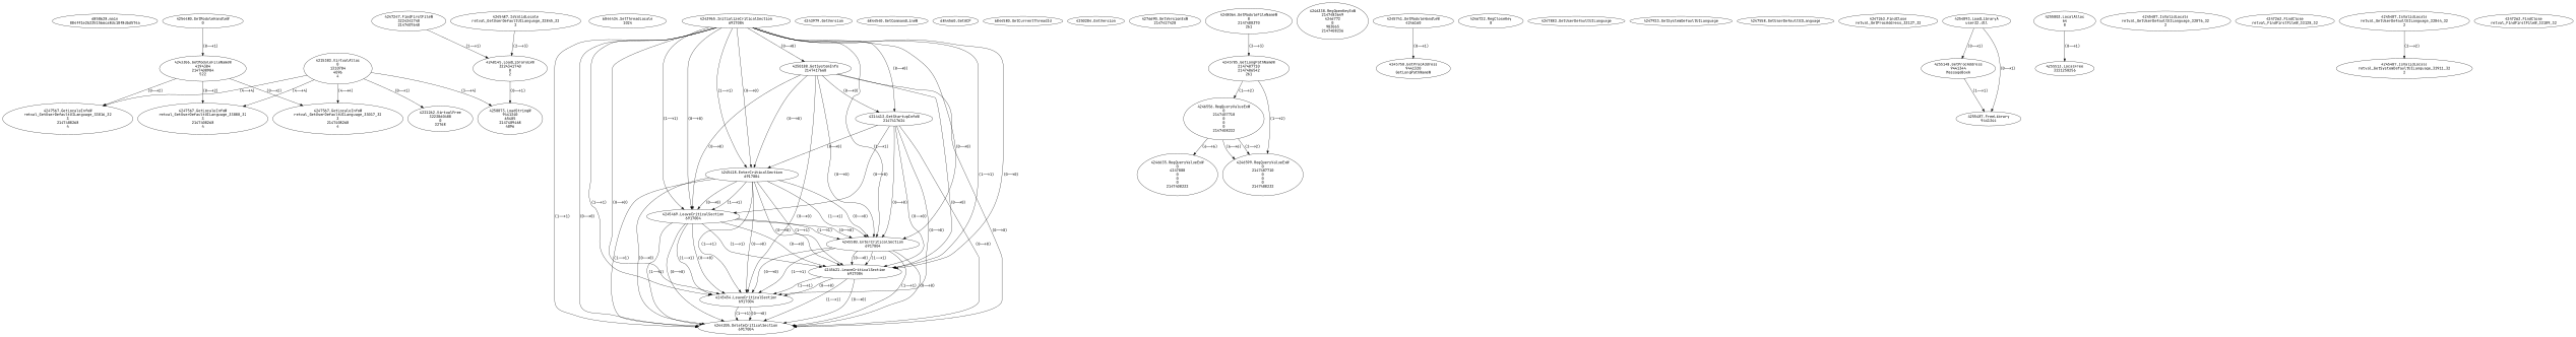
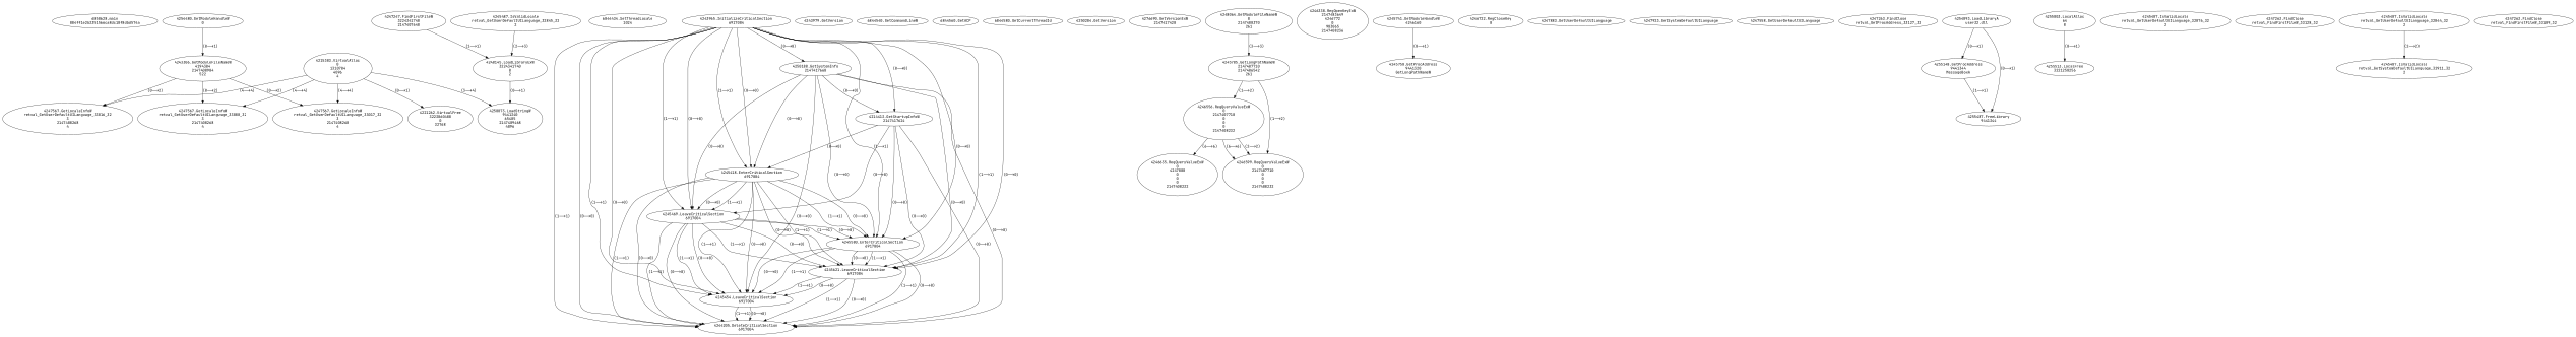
  digraph {
    fontname="JetBrains Mono"
    node [fontname="JetBrains Mono"]
    edge [fontname="JetBrains Mono"]
    n1 [label="6850628.main\n004ff1e2b3351566ca8dc10f8dbd574a"]
    n2 [label="4254480.GetModuleHandleW\n0"]
    n3 [label="4243306.GetModuleFileNameW\n4194304\n2147408904\n522"]
    n4 [label="4247567.GetLocaleInfoW\nretval_GetUserDefaultUILanguage_33016_32\n3\n2147408268\n4"]
    n5 [label="4247567.GetLocaleInfoW\nretval_GetUserDefaultUILanguage_33017_32\n3\n2147408268\n4"]
    n6 [label="4247567.GetLocaleInfoW\nretval_GetUserDefaultUILanguage_33088_32\n3\n2147408268\n4"]
    n7 [label="6844434.SetThreadLocale\n1024"]
    n8 [label="4243965.InitializeCriticalSection\n6917004"]
    n9 [label="4250188.GetSystemInfo\n2147417660"]
    n10 [label="4214413.GetStartupInfoW\n2147417624"]
    n11 [label="4245418.EnterCriticalSection\n6917004"]
    n12 [label="4245469.LeaveCriticalSection\n6917004"]
    n13 [label="4245580.EnterCriticalSection\n6917004"]
    n14 [label="4245621.LeaveCriticalSection\n6917004"]
    n15 [label="4245454.LeaveCriticalSection\n6917004"]
    n16 [label="4244205.DeleteCriticalSection\n6917004"]
    n17 [label="4243979.GetVersion\n"]
    n18 [label="6844540.GetCommandLineW\n"]
    n19 [label="6844560.GetACP\n"]
    n20 [label="6844580.GetCurrentThreadId\n"]
    n21 [label="4250204.GetVersion\n"]
    n22 [label="4276690.GetVersionExW\n2147417420"]
    n23 [label="4248064.GetModuleFileNameW\n0\n2147408370\n261"]
    n24 [label="4245785.GetLongPathNameW\n2147407710\n2147406542\n261"]
    n25 [label="4246556.RegQueryValueExW\n0\n2147407710\n0\n0\n0\n2147408232"]
    n26 [label="4246599.RegQueryValueExW\n0\n2147407710\n0\n0\n0\n2147408232"]
    n27 [label="4215383.VirtualAlloc\n0\n1310704\n4096\n4"]
    n28 [label="4250073.LoadStringW\n9441340\n65485\n2147409468\n4096"]
    n29 [label="4221262.VirtualFree\n3223060480\n0\n32768"]
    n30 [label="4246338.RegOpenKeyExW\n2147483649\n4246772\n0\n983065\n2147408236"]
    n31 [label="4245741.GetModuleHandleW\n4246160"]
    n32 [label="4245758.GetProcAddress\n9441320\nGetLongPathNameW"]
    n33 [label="4246635.RegQueryValueExW\n0\n4247000\n0\n0\n0\n2147408232"]
    n34 [label="4246722.RegCloseKey\n0"]
    n35 [label="4247883.GetUserDefaultUILanguage\n"]
    n36 [label="4245487.IsValidLocale\nretval_GetUserDefaultUILanguage_32845_32\n2"]
    n37 [label="4248145.LoadLibraryExW\n3224341740\n0\n2"]
    n38 [label="4247923.GetSystemDefaultUILanguage\n"]
    n39 [label="4247558.GetUserDefaultUILanguage\n"]
    n40 [label="4247247.FindFirstFileW\n3224341740\n2147407640"]
    n41 [label="4247263.FindClose\nretval_GetProcAddress_33127_32"]
    n42 [label="4254893.LoadLibraryA\nuser32.dll"]
    n43 [label="4255148.GetProcAddress\n9441344\nMessageBoxA"]
    n44 [label="4255487.FreeLibrary\n9441344"]
    n45 [label="4255003.LocalAlloc\n64\n8"]
    n46 [label="4255513.LocalFree\n3221258256"]
    n47 [label="4245487.IsValidLocale\nretval_GetUserDefaultUILanguage_32876_32\n2"]
    n48 [label="4247263.FindClose\nretval_FindFirstFileW_33128_32"]
    n49 [label="4245487.IsValidLocale\nretval_GetUserDefaultUILanguage_32844_32\n2"]
    n50 [label="4245487.IsValidLocale\nretval_GetSystemDefaultUILanguage_32911_32\n2"]
    n51 [label="4247263.FindClose\nretval_FindFirstFileW_33189_32"]
    n2 -> n3 [label="(0-->1)"]
    n3 -> n4 [label="(0-->2)"]
    n3 -> n5 [label="(0-->2)"]
    n3 -> n6 [label="(0-->2)"]
    n8 -> n9 [label="(0-->0)"]
    n8 -> n10 [label="(0-->0)"]
    n8 -> n11 [label="(1-->1)"]
    n8 -> n11 [label="(0-->0)"]
    n8 -> n12 [label="(1-->1)"]
    n8 -> n12 [label="(0-->0)"]
    n8 -> n13 [label="(1-->1)"]
    n8 -> n13 [label="(0-->0)"]
    n8 -> n14 [label="(1-->1)"]
    n8 -> n14 [label="(0-->0)"]
    n8 -> n15 [label="(1-->1)"]
    n8 -> n15 [label="(0-->0)"]
    n8 -> n16 [label="(1-->1)"]
    n8 -> n16 [label="(0-->0)"]
    n9 -> n10 [label="(0-->0)"]
    n9 -> n11 [label="(0-->0)"]
    n9 -> n12 [label="(0-->0)"]
    n9 -> n13 [label="(0-->0)"]
    n9 -> n14 [label="(0-->0)"]
    n9 -> n15 [label="(0-->0)"]
    n9 -> n16 [label="(0-->0)"]
    n10 -> n11 [label="(0-->0)"]
    n10 -> n12 [label="(0-->0)"]
    n10 -> n13 [label="(0-->0)"]
    n10 -> n14 [label="(0-->0)"]
-   n10 -> n15 [label="(0-->0)"]
    n10 -> n16 [label="(0-->0)"]
    n11 -> n12 [label="(1-->1)"]
    n11 -> n12 [label="(0-->0)"]
    n11 -> n13 [label="(1-->1)"]
    n11 -> n13 [label="(0-->0)"]
    n11 -> n14 [label="(1-->1)"]
    n11 -> n14 [label="(0-->0)"]
    n11 -> n15 [label="(1-->1)"]
    n11 -> n15 [label="(0-->0)"]
    n11 -> n16 [label="(1-->1)"]
    n11 -> n16 [label="(0-->0)"]
    n12 -> n13 [label="(1-->1)"]
    n12 -> n13 [label="(0-->0)"]
    n12 -> n14 [label="(1-->1)"]
    n12 -> n14 [label="(0-->0)"]
    n12 -> n15 [label="(1-->1)"]
    n12 -> n15 [label="(0-->0)"]
    n12 -> n16 [label="(1-->1)"]
    n12 -> n16 [label="(0-->0)"]
    n13 -> n14 [label="(1-->1)"]
    n13 -> n14 [label="(0-->0)"]
    n13 -> n15 [label="(1-->1)"]
    n13 -> n15 [label="(0-->0)"]
    n13 -> n16 [label="(1-->1)"]
    n13 -> n16 [label="(0-->0)"]
    n14 -> n15 [label="(1-->1)"]
    n14 -> n15 [label="(0-->0)"]
    n14 -> n16 [label="(1-->1)"]
    n14 -> n16 [label="(0-->0)"]
    n15 -> n16 [label="(1-->1)"]
    n15 -> n16 [label="(0-->0)"]
    n23 -> n24 [label="(3-->3)"]
    n24 -> n25 [label="(1-->2)"]
    n24 -> n26 [label="(1-->2)"]
    n25 -> n26 [label="(2-->2)"]
    n25 -> n26 [label="(6-->6)"]
    n25 -> n33 [label="(6-->6)"]
    n27 -> n4 [label="(4-->4)"]
    n27 -> n5 [label="(4-->4)"]
    n27 -> n6 [label="(4-->4)"]
    n27 -> n28 [label="(3-->4)"]
    n27 -> n29 [label="(0-->1)"]
    n31 -> n32 [label="(0-->1)"]
    n36 -> n37 [label="(2-->3)"]
    n37 -> n28 [label="(0-->1)"]
    n40 -> n37 [label="(1-->1)"]
    n42 -> n43 [label="(0-->1)"]
    n42 -> n44 [label="(0-->1)"]
    n43 -> n44 [label="(1-->1)"]
    n45 -> n46 [label="(0-->1)"]
    n49 -> n50 [label="(2-->2)"]
  }
